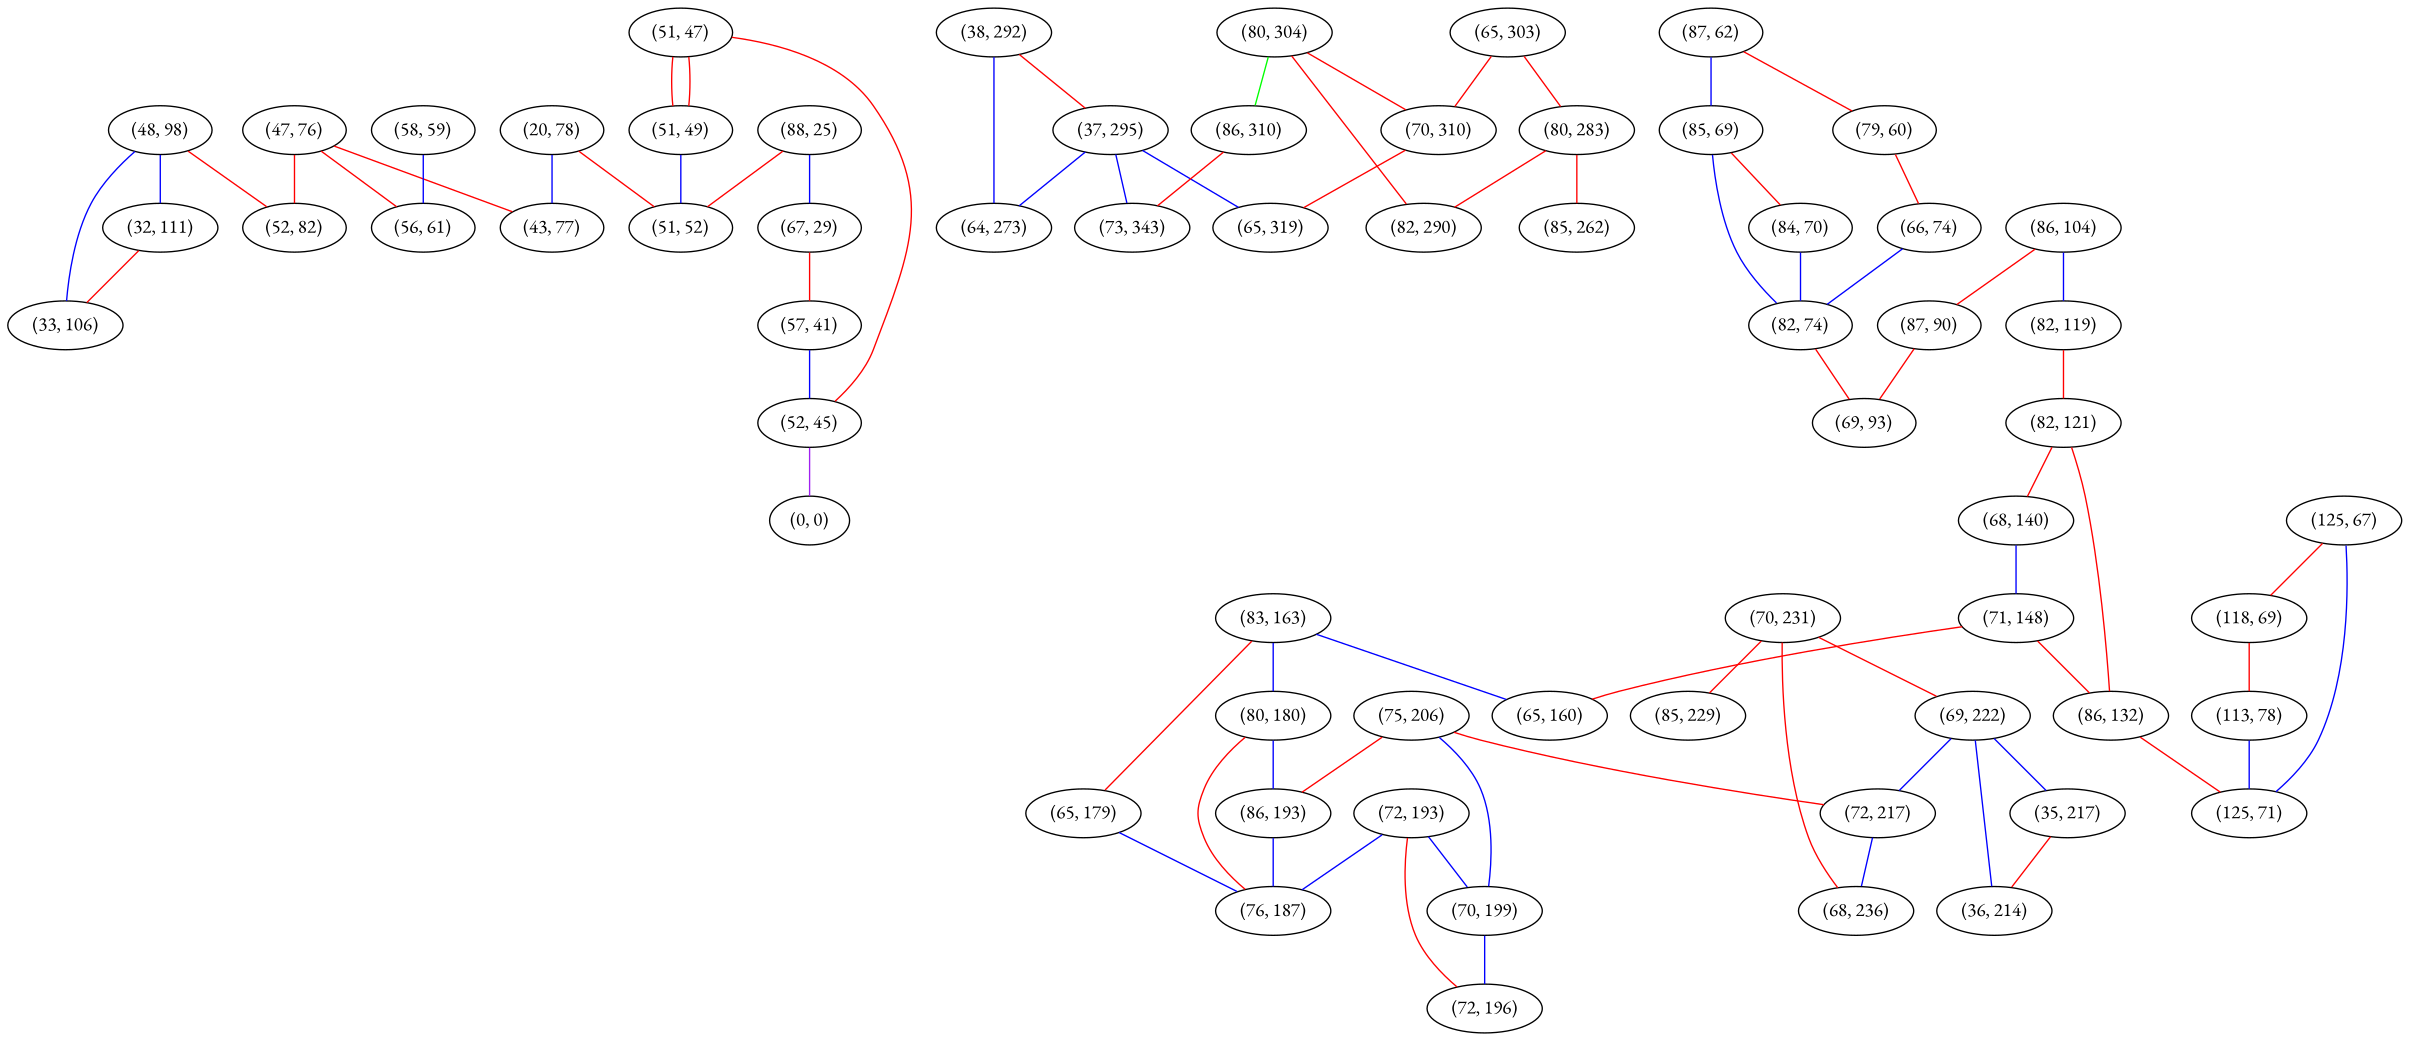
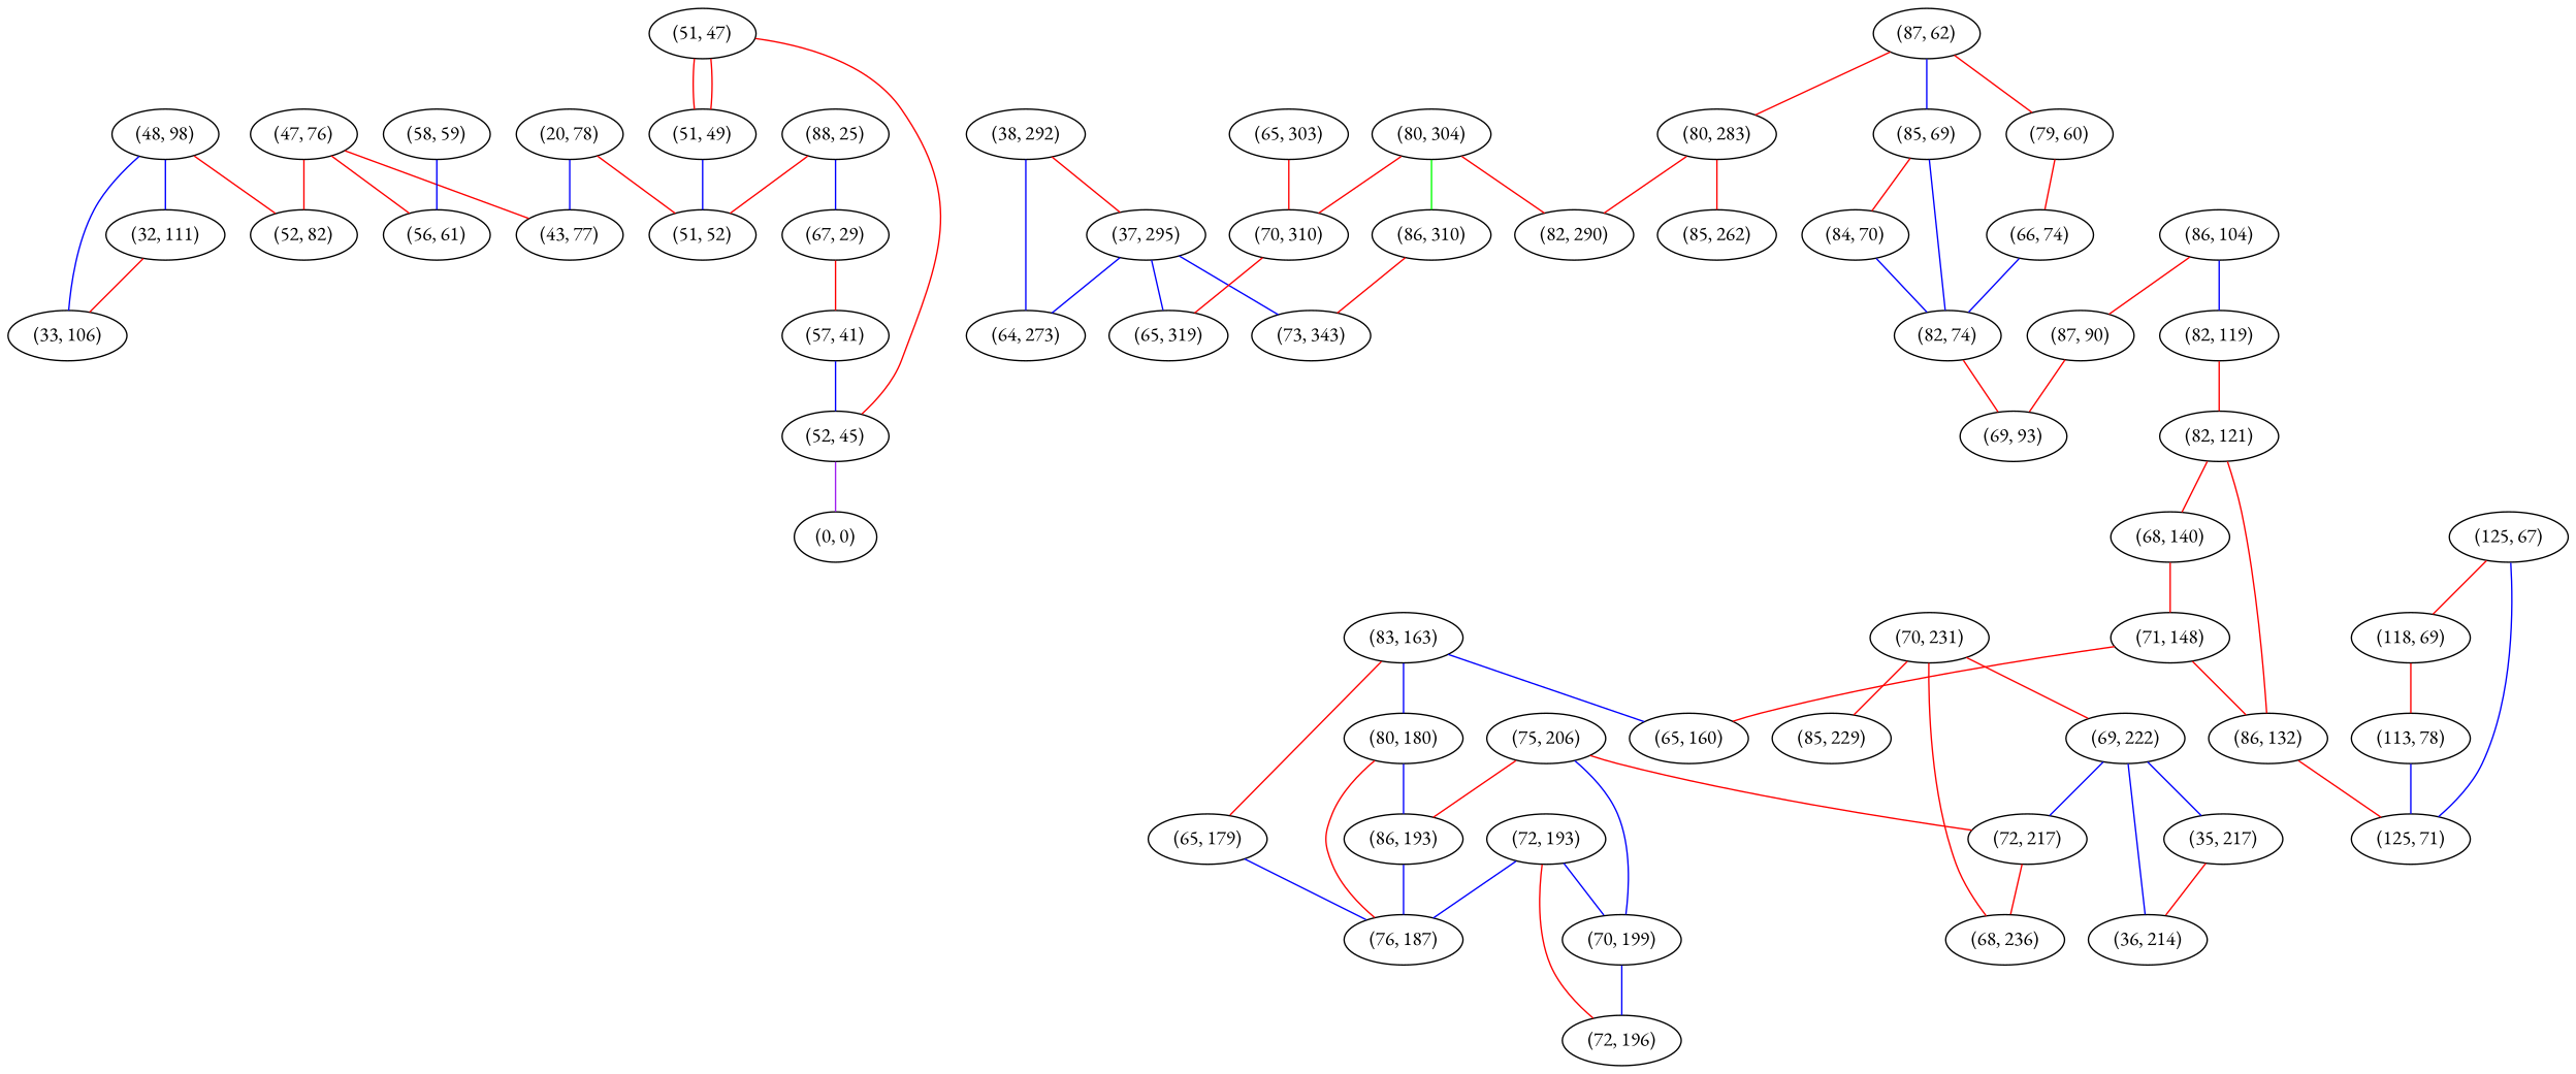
  graph {
    fontname="EB Garamond"
    node [fontname="EB Garamond"]
    edge [color=red fontname="EB Garamond" weight=1]
    "(47, 76)"
    "(52, 82)"
    "(43, 77)"
    "(56, 61)"
    "(38, 292)"
    "(37, 295)"
    "(64, 273)"
    "(73, 343)"
    "(65, 319)"
    "(87, 62)"
    "(79, 60)"
    "(85, 69)"
    "(66, 74)"
    "(84, 70)"
    "(82, 74)"
    "(58, 59)"
    "(70, 231)"
    "(69, 222)"
    "(85, 229)"
    "(68, 236)"
    "(72, 217)"
    "(35, 217)"
    "(36, 214)"
    "(75, 206)"
    "(70, 199)"
    "(86, 193)"
    "(72, 196)"
    "(76, 187)"
    "(125, 67)"
    "(118, 69)"
    "(125, 71)"
    "(113, 78)"
    "(48, 98)"
    "(32, 111)"
    "(33, 106)"
    "(51, 47)"
    "(52, 45)"
    "(51, 49)"
    "(0, 0)"
    "(51, 52)"
    "(86, 104)"
    "(87, 90)"
    "(82, 119)"
    "(69, 93)"
    "(82, 121)"
    "(83, 163)"
    "(80, 180)"
    "(65, 179)"
    "(65, 160)"
    "(20, 78)"
    "(80, 304)"
    "(86, 310)"
    "(70, 310)"
    "(82, 290)"
    "(72, 193)"
    "(68, 140)"
    "(86, 132)"
    "(65, 303)"
    "(80, 283)"
    "(85, 262)"
    "(88, 25)"
    "(67, 29)"
    "(57, 41)"
    "(71, 148)"
    "(47, 76)" -- "(52, 82)"
    "(47, 76)" -- "(43, 77)"
    "(47, 76)" -- "(56, 61)"
    "(38, 292)" -- "(37, 295)"
    "(38, 292)" -- "(64, 273)" [color=blue weight=3]
    "(37, 295)" -- "(64, 273)" [color=blue weight=3]
    "(37, 295)" -- "(73, 343)" [color=blue weight=3]
    "(37, 295)" -- "(65, 319)" [color=blue weight=3]
    "(87, 62)" -- "(79, 60)"
    "(87, 62)" -- "(85, 69)" [color=blue weight=3]
    "(79, 60)" -- "(66, 74)"
    "(85, 69)" -- "(84, 70)"
    "(85, 69)" -- "(82, 74)" [color=blue weight=3]
    "(66, 74)" -- "(82, 74)" [color=blue weight=3]
    "(84, 70)" -- "(82, 74)" [color=blue weight=3]
    "(82, 74)" -- "(69, 93)"
    "(58, 59)" -- "(56, 61)" [color=blue weight=3]
    "(70, 231)" -- "(69, 222)"
    "(70, 231)" -- "(85, 229)"
    "(70, 231)" -- "(68, 236)"
    "(69, 222)" -- "(72, 217)" [color=blue weight=3]
    "(69, 222)" -- "(35, 217)" [color=blue weight=3]
    "(69, 222)" -- "(36, 214)" [color=blue weight=3]
-   "(72, 217)" -- "(68, 236)" [color=blue weight=3]
+   "(72, 217)" -- "(68, 236)" [weight=3]
    "(35, 217)" -- "(36, 214)"
    "(75, 206)" -- "(72, 217)"
    "(75, 206)" -- "(70, 199)" [color=blue weight=2]
    "(75, 206)" -- "(86, 193)"
    "(70, 199)" -- "(72, 196)" [color=blue weight=3]
    "(86, 193)" -- "(76, 187)" [color=blue weight=3]
    "(125, 67)" -- "(118, 69)"
    "(125, 67)" -- "(125, 71)" [color=blue weight=3]
    "(118, 69)" -- "(113, 78)"
    "(113, 78)" -- "(125, 71)" [color=blue weight=3]
    "(48, 98)" -- "(52, 82)"
    "(48, 98)" -- "(32, 111)" [color=blue weight=3]
    "(48, 98)" -- "(33, 106)" [color=blue weight=3]
    "(32, 111)" -- "(33, 106)"
    "(51, 47)" -- "(52, 45)"
    "(51, 47)" -- "(51, 49)"
    "(51, 47)" -- "(51, 49)"
    "(52, 45)" -- "(0, 0)" [color=purple weight=4]
    "(51, 49)" -- "(51, 52)" [color=blue]
    "(86, 104)" -- "(87, 90)"
    "(86, 104)" -- "(82, 119)" [color=blue weight=3]
    "(87, 90)" -- "(69, 93)"
    "(82, 119)" -- "(82, 121)"
    "(82, 121)" -- "(68, 140)"
    "(82, 121)" -- "(86, 132)"
    "(83, 163)" -- "(80, 180)" [color=blue weight=3]
    "(83, 163)" -- "(65, 179)"
    "(83, 163)" -- "(65, 160)" [color=blue weight=3]
    "(80, 180)" -- "(86, 193)" [color=blue weight=3]
    "(80, 180)" -- "(76, 187)"
    "(65, 179)" -- "(76, 187)" [color=blue weight=3]
    "(20, 78)" -- "(43, 77)" [color=blue weight=3]
    "(20, 78)" -- "(51, 52)"
    "(80, 304)" -- "(86, 310)" [color=green weight=2]
    "(80, 304)" -- "(70, 310)"
    "(80, 304)" -- "(82, 290)"
    "(86, 310)" -- "(73, 343)"
    "(70, 310)" -- "(65, 319)"
    "(72, 193)" -- "(70, 199)" [color=blue weight=3]
    "(72, 193)" -- "(72, 196)"
    "(72, 193)" -- "(76, 187)" [color=blue weight=3]
-   "(68, 140)" -- "(71, 148)" [color=blue]
+   "(68, 140)" -- "(71, 148)"
    "(86, 132)" -- "(125, 71)"
    "(65, 303)" -- "(70, 310)"
-   "(65, 303)" -- "(80, 283)"
+   "(87, 62)" -- "(80, 283)"
    "(80, 283)" -- "(82, 290)"
    "(80, 283)" -- "(85, 262)"
    "(88, 25)" -- "(51, 52)"
    "(88, 25)" -- "(67, 29)" [color=blue weight=3]
    "(67, 29)" -- "(57, 41)"
    "(57, 41)" -- "(52, 45)" [color=blue weight=3]
    "(71, 148)" -- "(65, 160)"
    "(71, 148)" -- "(86, 132)"
  }
